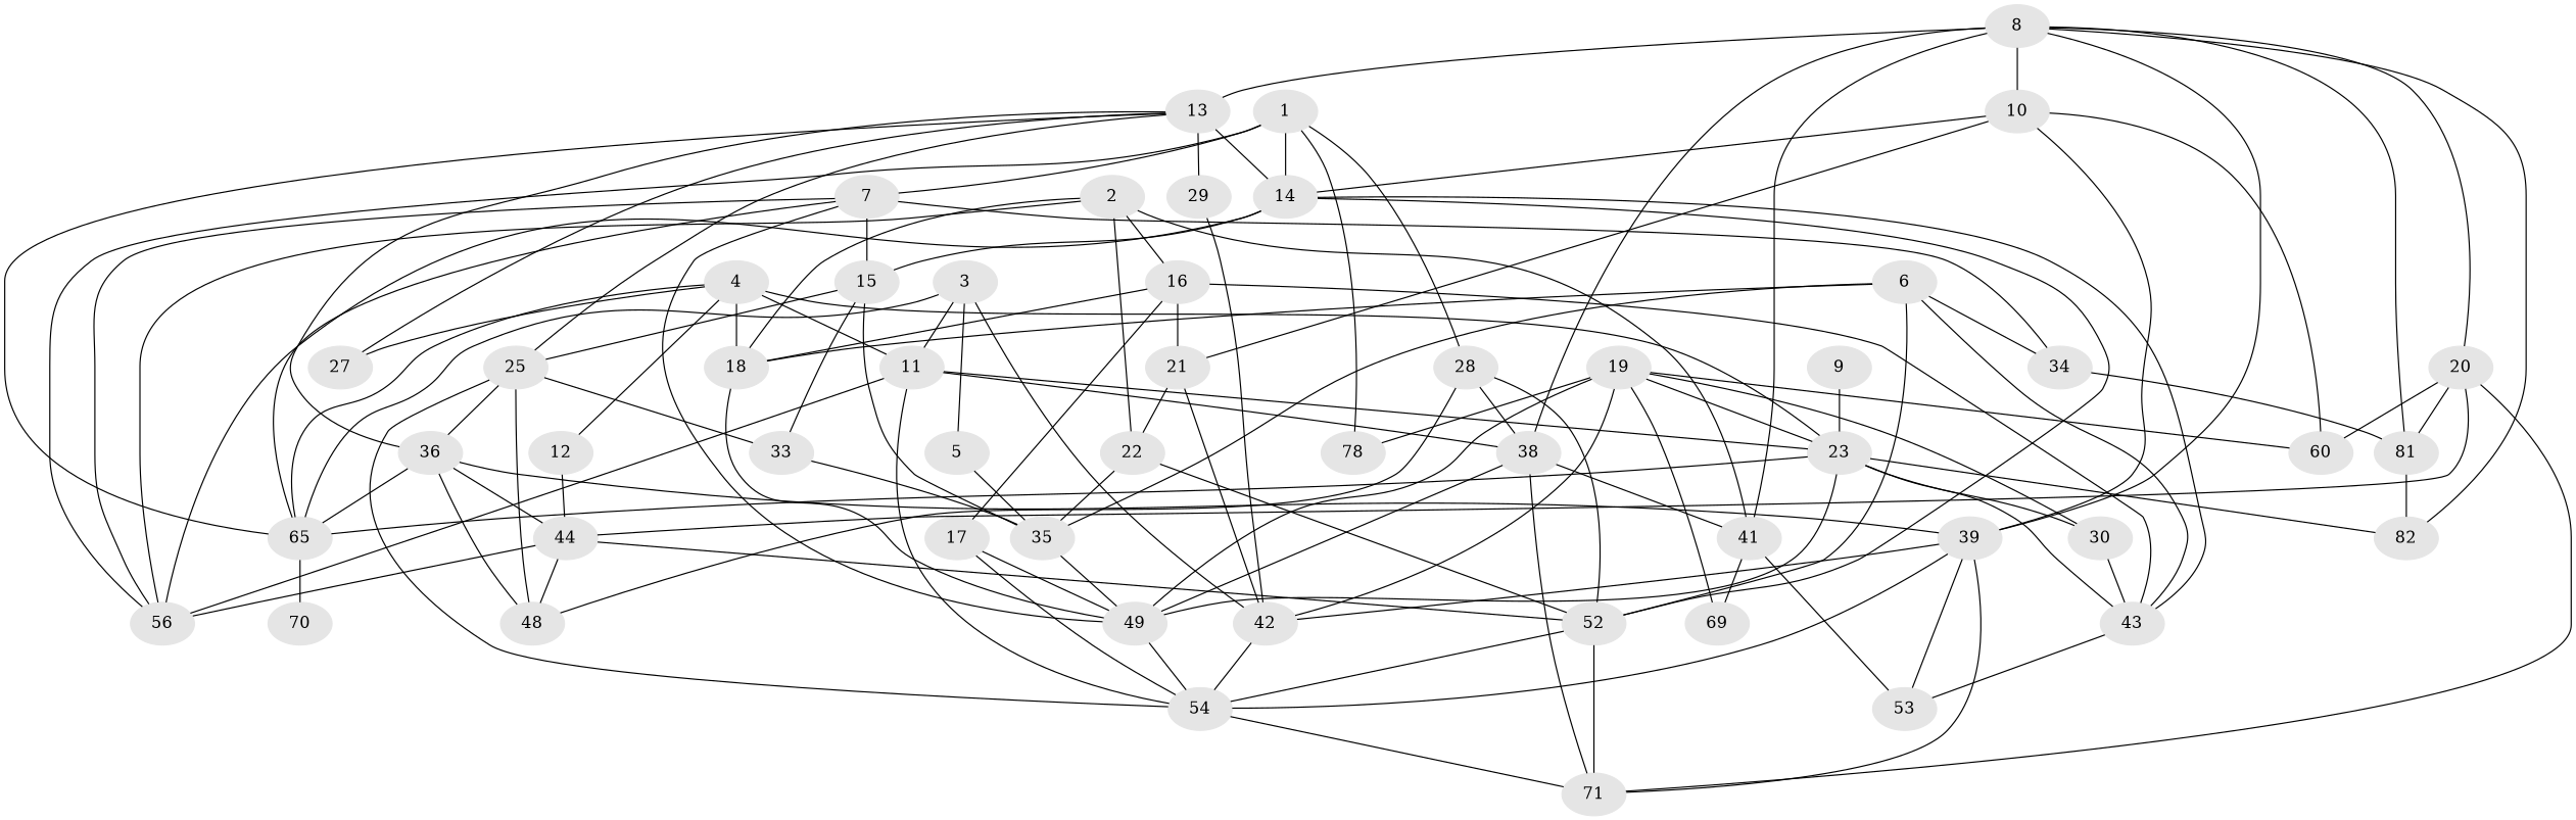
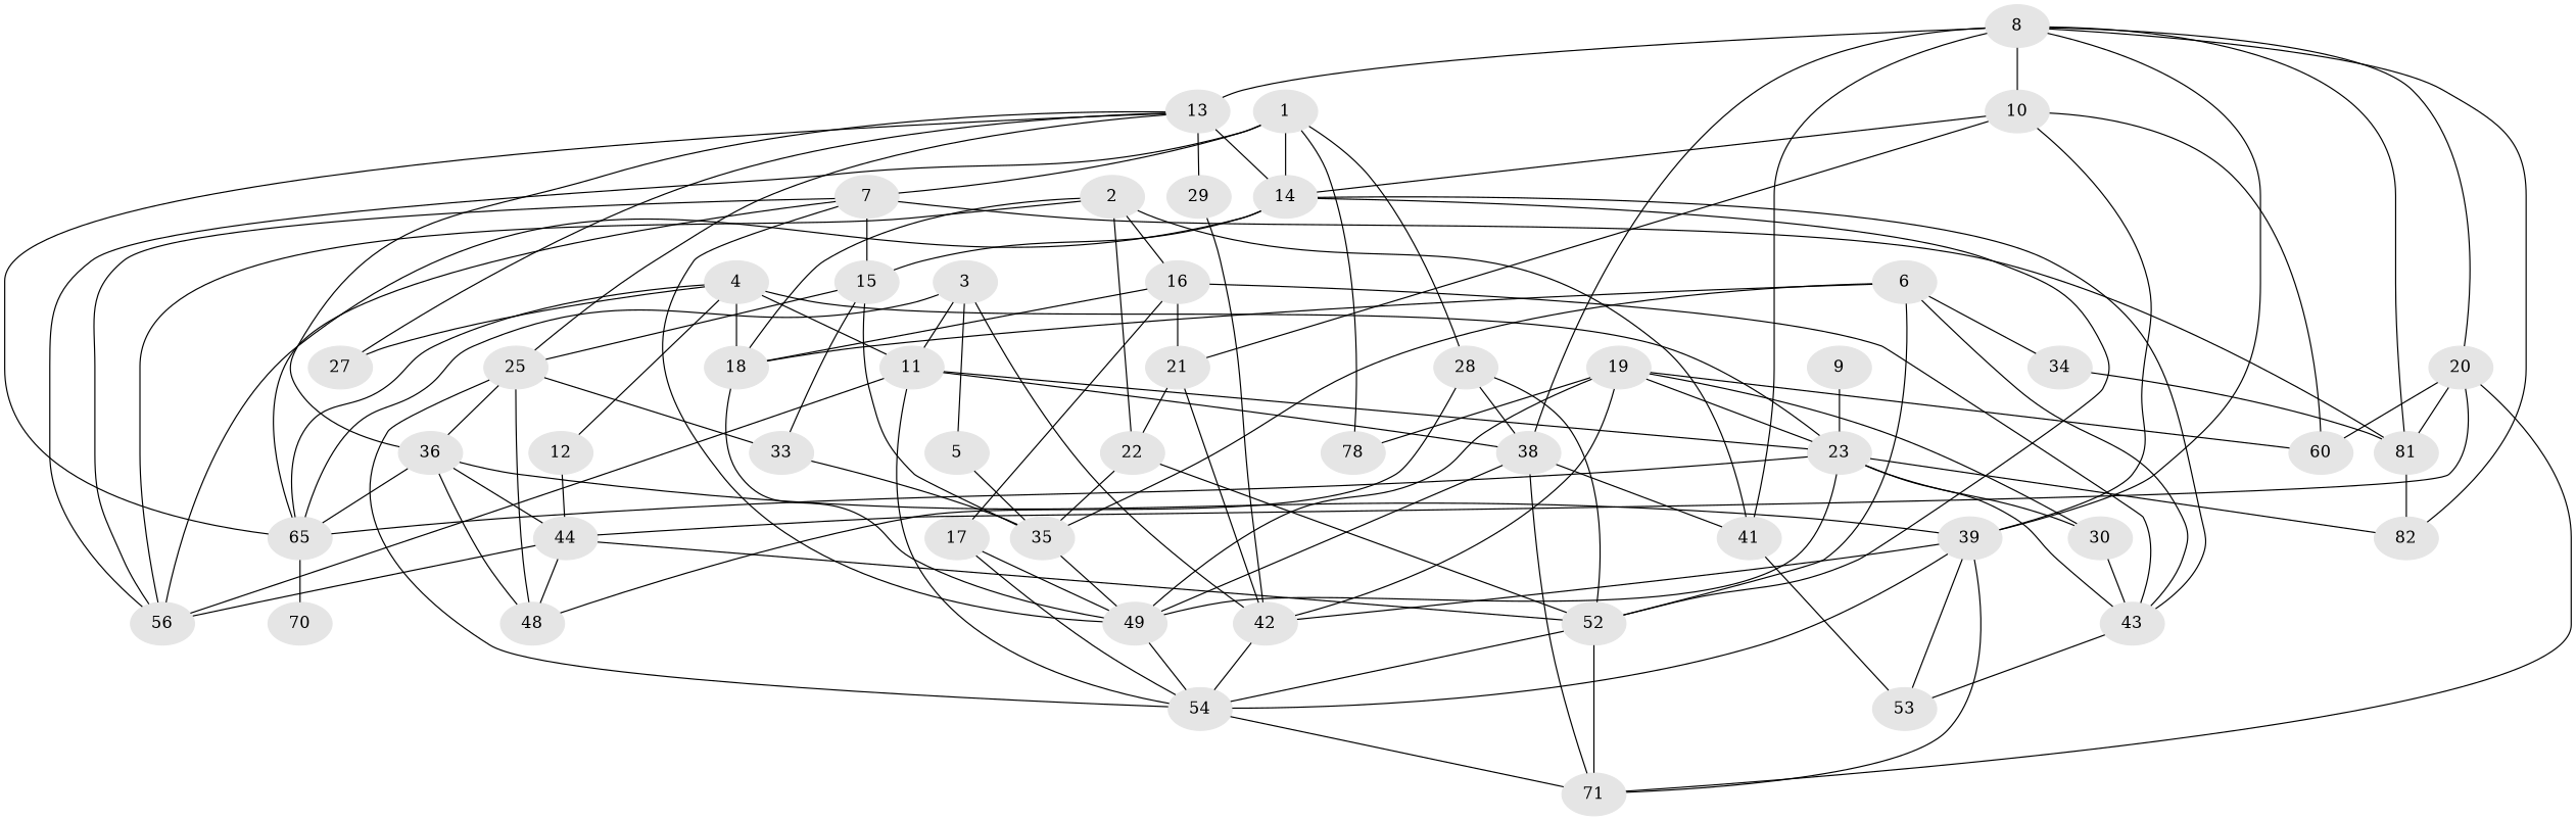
  graph {
    node [color=gray90 style=filled]
    1 [super="+50"]
    7
    14 [super="+24"]
    28 [super="+67"]
    56 [super="+68"]
    78
    65 [super="+74"]
    34
    49 [super="+64"]
    15 [super="+73"]
    43 [super="+80"]
    52 [super="+83"]
    38 [super="+46"]
    48
    16 [super="+40"]
    18 [super="+55"]
    21 [super="+26"]
    17
    2
    22
    41 [super="+72"]
    35 [super="+58"]
-   69
    53
    3 [super="+77"]
    5
    11 [super="+31"]
    42 [super="+76"]
    23 [super="+61"]
    54 [super="+66"]
    70
    4 [super="+75"]
    12
    27
    44 [super="+47"]
    82
    30
    6 [super="+63"]
    81
    71 [super="+79"]
    25 [super="+59"]
    33
    8 [super="+37"]
    10
    13 [super="+32"]
    20 [super="+57"]
    39 [super="+45"]
    60
    29
    36 [super="+51"]
    9
    19 [super="+62"]
    1 -- 7
    1 -- 14 [weight=2]
    1 -- 28
    1 -- 56
    1 -- 78
    7 -- 56
    7 -- 65
-   7 -- 34
+   7 -- 81
    7 -- 49
    7 -- 15
    14 -- 56
    14 -- 15
    14 -- 43
    14 -- 52
    28 -- 52
    28 -- 38
    28 -- 48
    65 -- 70 [weight=2]
    34 -- 81
    49 -- 54
    15 -- 35
    15 -- 25
    15 -- 33
    43 -- 53
    52 -- 54
    52 -- 71
    38 -- 49
    38 -- 41
    38 -- 71
    16 -- 43
    16 -- 18
    16 -- 21
    16 -- 17
    18 -- 49
    21 -- 22
    21 -- 42
    17 -- 49
    17 -- 54
    2 -- 56
    2 -- 16
    2 -- 18
    2 -- 22
    2 -- 41
    22 -- 52
    22 -- 35
-   41 -- 69
    41 -- 53
    35 -- 49
    3 -- 65
    3 -- 5
    3 -- 11
    3 -- 42
    5 -- 35
    11 -- 56
    11 -- 38
    11 -- 23
    11 -- 54
    42 -- 54
    23 -- 65
    23 -- 49
    23 -- 43
    23 -- 82
    23 -- 30
    54 -- 71
    4 -- 65
    4 -- 18
    4 -- 11 [weight=2]
    4 -- 23
    4 -- 12
    4 -- 27
    12 -- 44
    44 -- 56
    44 -- 52 [weight=2]
    44 -- 48
    30 -- 43
    6 -- 34
    6 -- 43
    6 -- 52
    6 -- 18
    6 -- 35
    81 -- 82
    25 -- 48
    25 -- 54
    25 -- 33
    25 -- 36
    33 -- 35
    8 -- 38
    8 -- 41
    8 -- 82
    8 -- 81
    8 -- 10
    8 -- 13 [weight=2]
    8 -- 20
    8 -- 39
    10 -- 14
    10 -- 21
    10 -- 39
    10 -- 60
    13 -- 14
    13 -- 65
    13 -- 27
    13 -- 25
    13 -- 29
    13 -- 36
    20 -- 44
    20 -- 81
    20 -- 71
    20 -- 60
    39 -- 53
    39 -- 42
    39 -- 54
    39 -- 71
    29 -- 42
    36 -- 65 [weight=2]
    36 -- 48
    36 -- 44
    36 -- 39
    9 -- 23 [weight=2]
    19 -- 78
    19 -- 49
-   19 -- 69
    19 -- 42
    19 -- 23
    19 -- 30
    19 -- 60
  }
